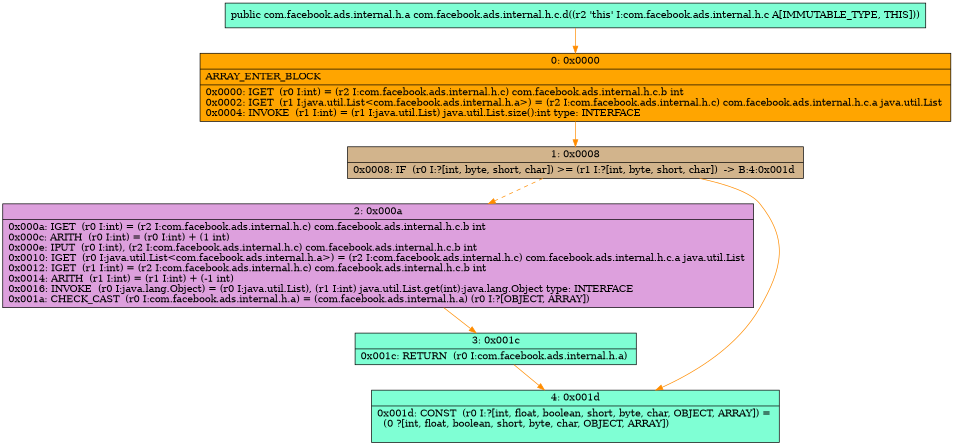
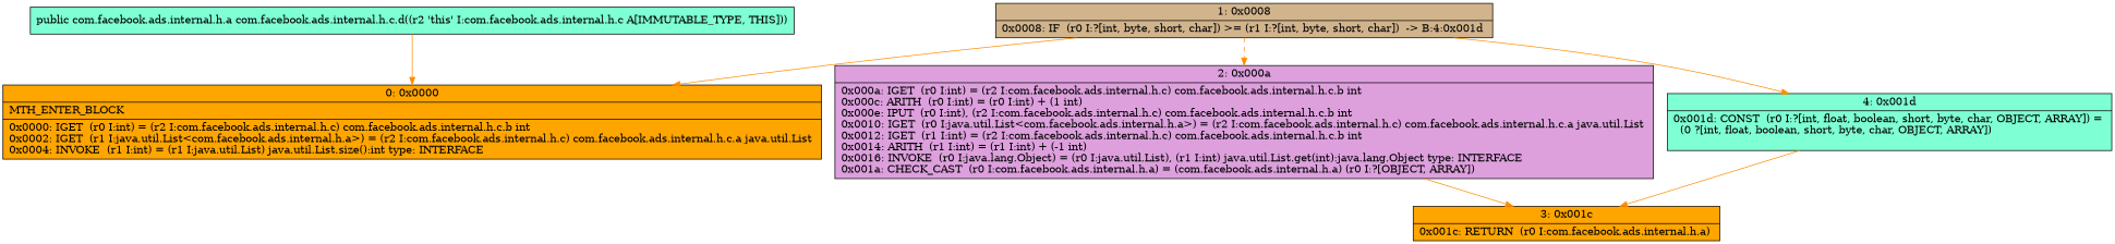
  digraph {
    node [fillcolor=orange shape=record style=filled]
    edge [color=darkorange]
-   n1 [label="{0\:\ 0x0000|ARRAY_ENTER_BLOCK\l|0x0000: IGET  (r0 I:int) = (r2 I:com.facebook.ads.internal.h.c) com.facebook.ads.internal.h.c.b int \l0x0002: IGET  (r1 I:java.util.List\<com.facebook.ads.internal.h.a\>) = (r2 I:com.facebook.ads.internal.h.c) com.facebook.ads.internal.h.c.a java.util.List \l0x0004: INVOKE  (r1 I:int) = (r1 I:java.util.List) java.util.List.size():int type: INTERFACE \l}"]
+   n1 [label="{0\:\ 0x0000|MTH_ENTER_BLOCK\l|0x0000: IGET  (r0 I:int) = (r2 I:com.facebook.ads.internal.h.c) com.facebook.ads.internal.h.c.b int \l0x0002: IGET  (r1 I:java.util.List\<com.facebook.ads.internal.h.a\>) = (r2 I:com.facebook.ads.internal.h.c) com.facebook.ads.internal.h.c.a java.util.List \l0x0004: INVOKE  (r1 I:int) = (r1 I:java.util.List) java.util.List.size():int type: INTERFACE \l}"]
    n2 [fillcolor=tan label="{1\:\ 0x0008|0x0008: IF  (r0 I:?[int, byte, short, char]) \>= (r1 I:?[int, byte, short, char])  \-\> B:4:0x001d \l}"]
    n3 [fillcolor=plum label="{2\:\ 0x000a|0x000a: IGET  (r0 I:int) = (r2 I:com.facebook.ads.internal.h.c) com.facebook.ads.internal.h.c.b int \l0x000c: ARITH  (r0 I:int) = (r0 I:int) + (1 int) \l0x000e: IPUT  (r0 I:int), (r2 I:com.facebook.ads.internal.h.c) com.facebook.ads.internal.h.c.b int \l0x0010: IGET  (r0 I:java.util.List\<com.facebook.ads.internal.h.a\>) = (r2 I:com.facebook.ads.internal.h.c) com.facebook.ads.internal.h.c.a java.util.List \l0x0012: IGET  (r1 I:int) = (r2 I:com.facebook.ads.internal.h.c) com.facebook.ads.internal.h.c.b int \l0x0014: ARITH  (r1 I:int) = (r1 I:int) + (\-1 int) \l0x0016: INVOKE  (r0 I:java.lang.Object) = (r0 I:java.util.List), (r1 I:int) java.util.List.get(int):java.lang.Object type: INTERFACE \l0x001a: CHECK_CAST  (r0 I:com.facebook.ads.internal.h.a) = (com.facebook.ads.internal.h.a) (r0 I:?[OBJECT, ARRAY]) \l}"]
    n4 [fillcolor=aquamarine label="{4\:\ 0x001d|0x001d: CONST  (r0 I:?[int, float, boolean, short, byte, char, OBJECT, ARRAY]) = \l  (0 ?[int, float, boolean, short, byte, char, OBJECT, ARRAY])\l \l}"]
-   n5 [fillcolor=aquamarine label="{3\:\ 0x001c|0x001c: RETURN  (r0 I:com.facebook.ads.internal.h.a) \l}"]
+   n5 [label="{3\:\ 0x001c|0x001c: RETURN  (r0 I:com.facebook.ads.internal.h.a) \l}"]
    n6 [fillcolor=aquamarine label="{public com.facebook.ads.internal.h.a com.facebook.ads.internal.h.c.d((r2 'this' I:com.facebook.ads.internal.h.c A[IMMUTABLE_TYPE, THIS])) }"]
-   n1 -> n2
+   n2 -> n1
    n2 -> n3 [style=dashed]
    n2 -> n4
    n3 -> n5
-   n5 -> n4
+   n4 -> n5
    n6 -> n1
  }
